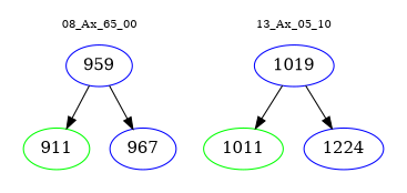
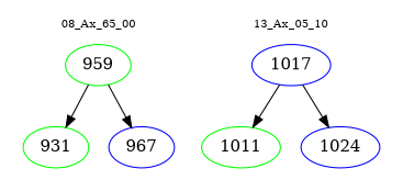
  digraph {
    fontname="DejaVu Serif"
    node [color=blue fontname="DejaVu Serif"]
    edge [color=black fontname="DejaVu Serif"]
-   n1 [label=959]
-   n2 [color=green label=911]
+   n1 [color=green label=959]
+   n2 [color=green label=931]
    n3 [label=967]
-   n4 [label=1019]
+   n4 [label=1017]
    n5 [color=green label=1011]
-   n6 [label=1224]
+   n6 [label=1024]
    subgraph cluster_1 {
      color=white
      fontsize=10
      label="08_Ax_65_00"
      n1
      n2
      n3
    }
    subgraph cluster_2 {
      color=white
      fontsize=10
      label="13_Ax_05_10"
      n4
      n5
      n6
    }
    n1 -> n2
    n1 -> n3
    n4 -> n5
    n4 -> n6
  }
